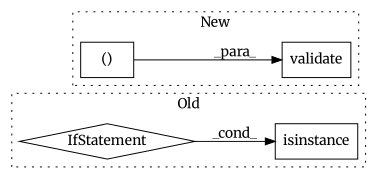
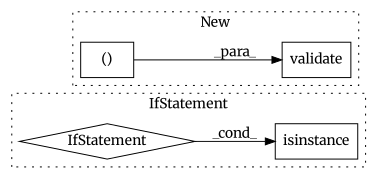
  digraph {
    fontname=Merriweather
    rankdir=LR
    node [a=32 fontname=Merriweather shape=box]
    edge [fontname=Merriweather]
    n1 [a=25 l="4,2" label=IfStatement s="915,1006" shape=diamond]
    n2 [l="11,1" label=isinstance s="947,976"]
    n3 [l="14,2" label=validate s="783,985"]
    n4 [a=106 l=29 label="()" s=924]
    subgraph cluster_1 {
-     label=Old
+     label=IfStatement
      style=dotted
      n1
      n2
    }
    subgraph cluster_2 {
      label=New
      style=dotted
      n3
      n4
    }
    n1 -> n2 [label=_cond_]
    n4 -> n3 [label=_para_]
  }
